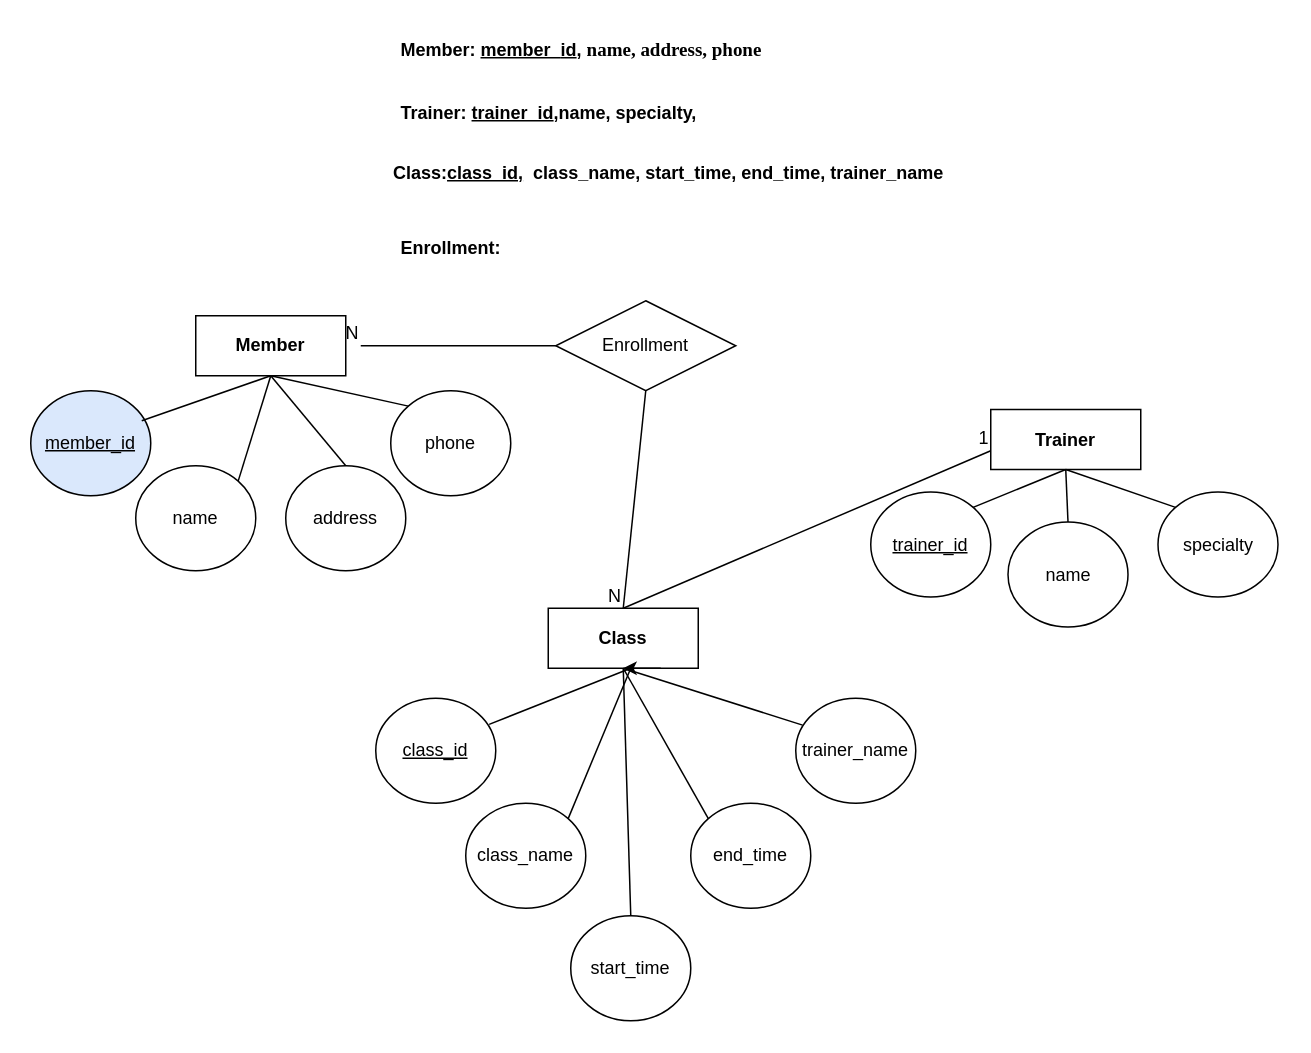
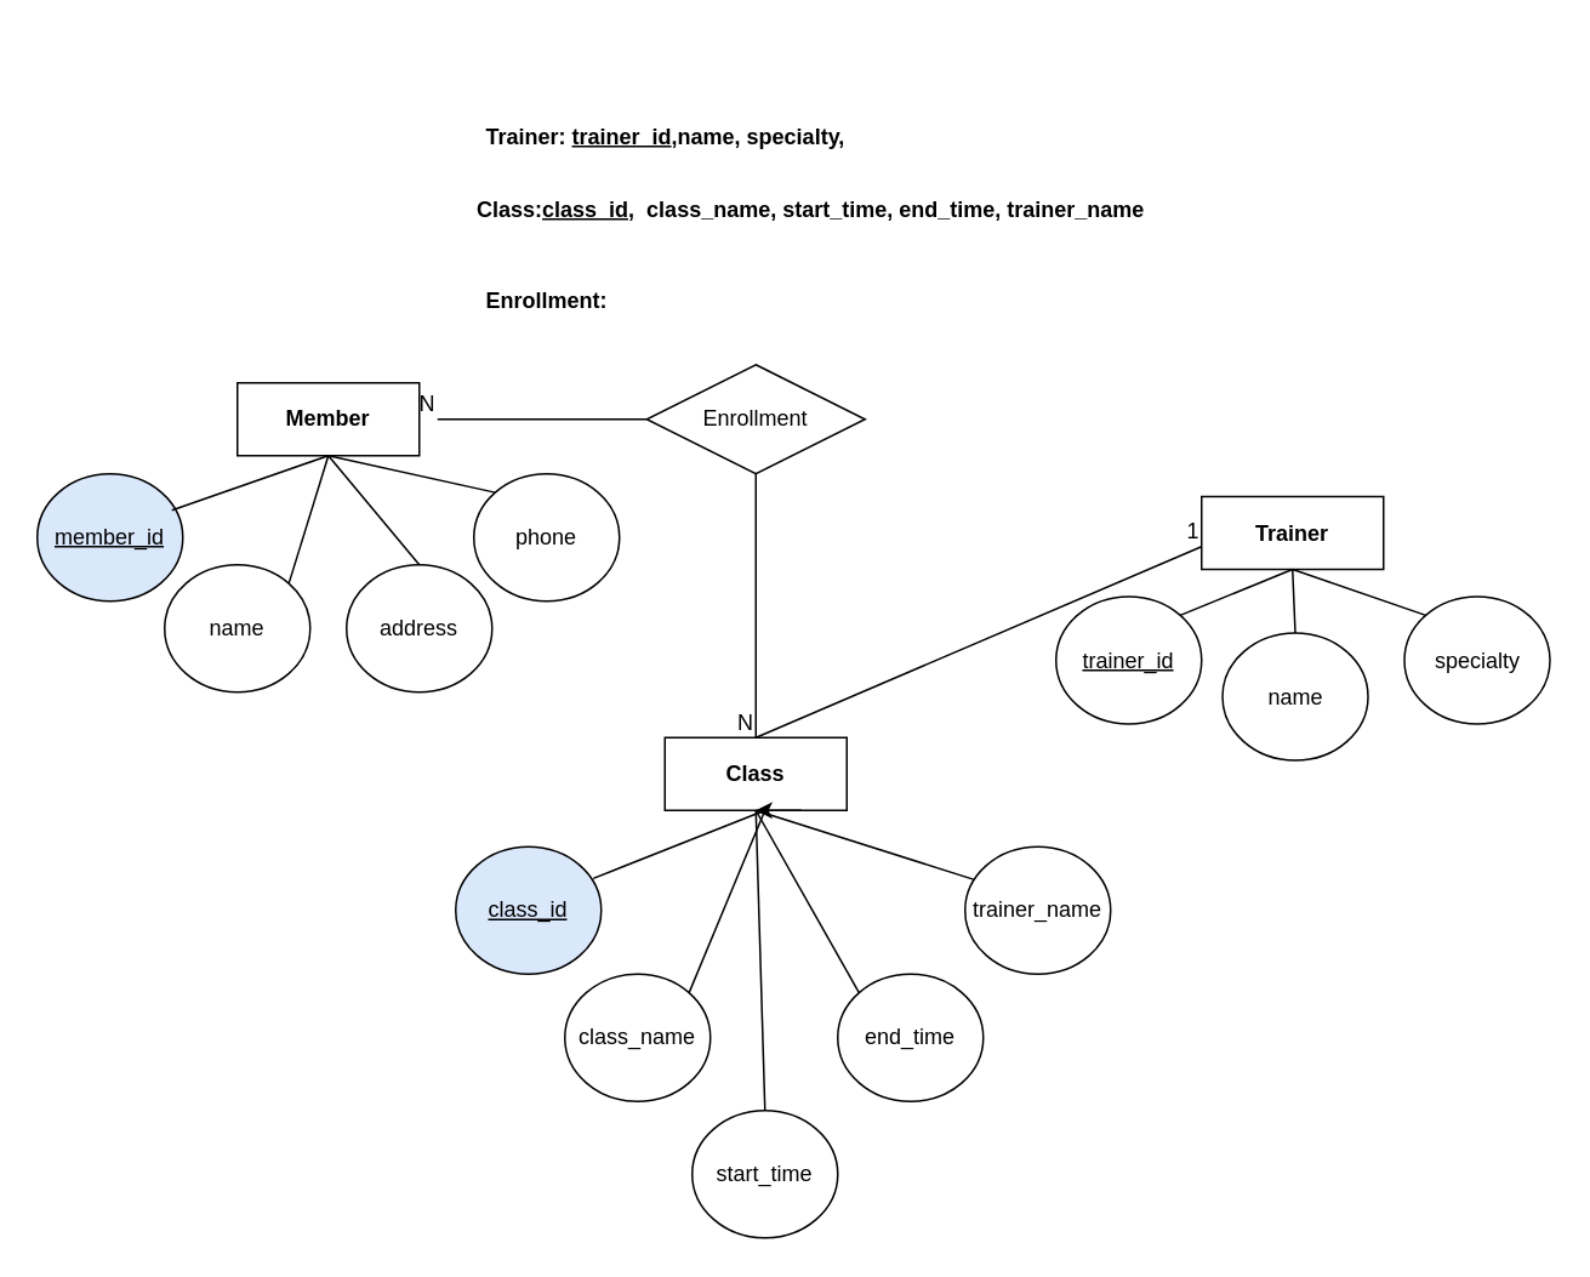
  <mxCell id="0" />
  <mxCell id="1" parent="0" />
- <mxCell id="2" value="Enrollment" style="shape=rhombus;perimeter=rhombusPerimeter;whiteSpace=wrap;html=1;align=center;" vertex="1" parent="1"><mxGeometry x="370" y="200" width="120" height="60" as="geometry" /></mxCell>
+ <mxCell id="2" value="Enrollment" style="shape=rhombus;perimeter=rhombusPerimeter;whiteSpace=wrap;html=1;align=center;" vertex="1" parent="1"><mxGeometry x="355" y="200" width="120" height="60" as="geometry" /></mxCell>
  <mxCell id="3" value="" style="endArrow=none;html=1;rounded=0;exitX=0;exitY=0.5;exitDx=0;exitDy=0;" edge="1" parent="1" source="2"><mxGeometry relative="1" as="geometry"><mxPoint x="360" y="240" as="sourcePoint" /><mxPoint x="240" y="230" as="targetPoint" /></mxGeometry></mxCell>
  <mxCell id="4" value="N" style="resizable=0;html=1;whiteSpace=wrap;align=right;verticalAlign=bottom;" connectable="0" vertex="1" parent="3"><mxGeometry x="1" relative="1" as="geometry" /></mxCell>
  <mxCell id="5" value="" style="group" vertex="1" connectable="0" parent="1"><mxGeometry x="260" y="20" width="370" height="160" as="geometry" /></mxCell>
- <mxCell id="6" value="Member: &lt;u&gt;member_&lt;/u&gt;&lt;span style=&quot;background-color: initial;&quot;&gt;&lt;u&gt;id&lt;/u&gt;,&amp;nbsp;&lt;/span&gt;&lt;span style=&quot;background-color: initial; text-indent: -18pt; font-family: 돋움; letter-spacing: 0pt; font-size: 9.5pt;&quot; lang=&quot;EN-US&quot;&gt;name, address, phone&lt;/span&gt;&lt;span style=&quot;background-color: initial; font-family: 돋움; font-size: 9.5pt; letter-spacing: 0pt; text-indent: -18pt;&quot;&gt;&amp;nbsp;&lt;/span&gt;&lt;div&gt;&lt;div&gt;&lt;div data-jsonlen=&quot;6984&quot; data-hjsonver=&quot;1.0&quot; class=&quot;hwp_editor_board_content&quot; id=&quot;hwpEditorBoardContent&quot;&gt;&lt;/div&gt;&amp;nbsp;&lt;/div&gt;&lt;/div&gt;" style="text;html=1;align=left;verticalAlign=middle;resizable=0;points=[];autosize=1;strokeColor=none;fillColor=none;fontStyle=1" vertex="1" parent="5"><mxGeometry x="5" width="270" height="40" as="geometry" /></mxCell>
  <mxCell id="7" value="Trainer: &lt;u&gt;trainer_id&lt;/u&gt;&lt;span style=&quot;background-color: initial;&quot;&gt;,name, specialty,&lt;/span&gt;" style="text;html=1;align=left;verticalAlign=middle;resizable=0;points=[];autosize=1;strokeColor=none;fillColor=none;fontStyle=1" vertex="1" parent="5"><mxGeometry x="5" y="40" width="210" height="30" as="geometry" /></mxCell>
  <mxCell id="8" value="Class:&lt;u&gt;class_id,&lt;/u&gt;&amp;nbsp; class_name, start_time, end_time, trainer_name" style="text;html=1;align=left;verticalAlign=middle;resizable=0;points=[];autosize=1;strokeColor=none;fillColor=none;fontStyle=1" vertex="1" parent="5"><mxGeometry y="80" width="370" height="30" as="geometry" /></mxCell>
  <mxCell id="9" value="Enrollment:&amp;nbsp;" style="text;html=1;align=left;verticalAlign=middle;resizable=0;points=[];autosize=1;strokeColor=none;fillColor=none;fontStyle=1" vertex="1" parent="5"><mxGeometry x="5" y="130" width="90" height="30" as="geometry" /></mxCell>
  <mxCell id="10" value="&lt;span style=&quot;font-weight: 700; text-align: left; text-wrap: nowrap;&quot;&gt;Member&lt;/span&gt;" style="whiteSpace=wrap;html=1;align=center;" vertex="1" parent="1"><mxGeometry x="130" y="210" width="100" height="40" as="geometry" /></mxCell>
  <mxCell id="11" value="name" style="ellipse;whiteSpace=wrap;html=1;align=center;" vertex="1" parent="1"><mxGeometry x="90" y="310" width="80" height="70" as="geometry" /></mxCell>
  <mxCell id="12" value="address" style="ellipse;whiteSpace=wrap;html=1;align=center;" vertex="1" parent="1"><mxGeometry x="190" y="310" width="80" height="70" as="geometry" /></mxCell>
  <mxCell id="13" value="phone" style="ellipse;whiteSpace=wrap;html=1;align=center;" vertex="1" parent="1"><mxGeometry x="260" y="260" width="80" height="70" as="geometry" /></mxCell>
  <mxCell id="14" value="" style="endArrow=none;html=1;rounded=0;exitX=1;exitY=0;exitDx=0;exitDy=0;" edge="1" parent="1" source="11"><mxGeometry width="50" height="50" relative="1" as="geometry"><mxPoint x="120" y="300" as="sourcePoint" /><mxPoint x="180" y="250" as="targetPoint" /></mxGeometry></mxCell>
  <mxCell id="15" value="" style="endArrow=none;html=1;rounded=0;entryX=0.5;entryY=1;entryDx=0;entryDy=0;exitX=0.5;exitY=0;exitDx=0;exitDy=0;" edge="1" parent="1" source="12" target="10"><mxGeometry width="50" height="50" relative="1" as="geometry"><mxPoint x="140" y="320" as="sourcePoint" /><mxPoint x="190" y="270" as="targetPoint" /></mxGeometry></mxCell>
  <mxCell id="16" value="" style="endArrow=none;html=1;rounded=0;exitX=0.5;exitY=1;exitDx=0;exitDy=0;entryX=0;entryY=0;entryDx=0;entryDy=0;" edge="1" parent="1" source="10" target="13"><mxGeometry width="50" height="50" relative="1" as="geometry"><mxPoint x="400" y="130" as="sourcePoint" /><mxPoint x="450" y="80" as="targetPoint" /></mxGeometry></mxCell>
  <mxCell id="17" value="&lt;u&gt;member_id&lt;/u&gt;" style="ellipse;whiteSpace=wrap;html=1;align=center;fillColor=#dae8fc;" vertex="1" parent="1"><mxGeometry x="20" y="260" width="80" height="70" as="geometry" /></mxCell>
  <mxCell id="18" value="" style="endArrow=none;html=1;rounded=0;exitX=0.925;exitY=0.286;exitDx=0;exitDy=0;exitPerimeter=0;" edge="1" parent="1" source="17"><mxGeometry width="50" height="50" relative="1" as="geometry"><mxPoint x="65" y="250" as="sourcePoint" /><mxPoint x="180" y="250" as="targetPoint" /></mxGeometry></mxCell>
  <mxCell id="19" value="" style="endArrow=none;html=1;rounded=0;entryX=0.5;entryY=0;entryDx=0;entryDy=0;exitX=0.5;exitY=1;exitDx=0;exitDy=0;" edge="1" parent="1" source="2" target="31"><mxGeometry relative="1" as="geometry"><mxPoint x="240" y="250" as="sourcePoint" /><mxPoint x="400" y="250" as="targetPoint" /></mxGeometry></mxCell>
  <mxCell id="20" value="N" style="resizable=0;html=1;whiteSpace=wrap;align=right;verticalAlign=bottom;" connectable="0" vertex="1" parent="19"><mxGeometry x="1" relative="1" as="geometry" /></mxCell>
  <mxCell id="21" value="" style="group" vertex="1" connectable="0" parent="1"><mxGeometry x="580" y="272.5" width="271.5" height="145" as="geometry" /></mxCell>
  <mxCell id="22" value="&lt;u&gt;trainer_id&lt;/u&gt;" style="ellipse;whiteSpace=wrap;html=1;align=center;" vertex="1" parent="21"><mxGeometry y="55" width="80" height="70" as="geometry" /></mxCell>
  <mxCell id="23" value="&lt;span style=&quot;font-weight: 700; text-align: left; text-wrap: nowrap;&quot;&gt;Trainer&lt;/span&gt;" style="whiteSpace=wrap;html=1;align=center;" vertex="1" parent="21"><mxGeometry x="80" width="100" height="40" as="geometry" /></mxCell>
  <mxCell id="24" value="name" style="ellipse;whiteSpace=wrap;html=1;align=center;" vertex="1" parent="21"><mxGeometry x="91.5" y="75" width="80" height="70" as="geometry" /></mxCell>
  <mxCell id="25" value="specialty" style="ellipse;whiteSpace=wrap;html=1;align=center;" vertex="1" parent="21"><mxGeometry x="191.5" y="55" width="80" height="70" as="geometry" /></mxCell>
  <mxCell id="26" value="" style="endArrow=none;html=1;rounded=0;exitX=0.5;exitY=0;exitDx=0;exitDy=0;entryX=0.5;entryY=1;entryDx=0;entryDy=0;" edge="1" parent="21" source="24" target="23"><mxGeometry width="50" height="50" relative="1" as="geometry"><mxPoint x="91.5" y="90" as="sourcePoint" /><mxPoint x="116.5" y="60" as="targetPoint" /></mxGeometry></mxCell>
  <mxCell id="27" value="" style="endArrow=none;html=1;rounded=0;exitX=0.5;exitY=1;exitDx=0;exitDy=0;entryX=0;entryY=0;entryDx=0;entryDy=0;" edge="1" parent="21" source="23" target="25"><mxGeometry width="50" height="50" relative="1" as="geometry"><mxPoint x="136.5" y="40" as="sourcePoint" /><mxPoint x="207.5" y="91" as="targetPoint" /></mxGeometry></mxCell>
  <mxCell id="28" value="" style="endArrow=none;html=1;rounded=0;exitX=1;exitY=0;exitDx=0;exitDy=0;" edge="1" parent="21" source="22"><mxGeometry width="50" height="50" relative="1" as="geometry"><mxPoint x="80" y="90" as="sourcePoint" /><mxPoint x="130" y="40" as="targetPoint" /></mxGeometry></mxCell>
  <mxCell id="29" value="" style="group" vertex="1" connectable="0" parent="1"><mxGeometry x="250" y="405" width="360" height="275" as="geometry" /></mxCell>
  <mxCell id="30" value="trainer_name" style="ellipse;whiteSpace=wrap;html=1;align=center;" vertex="1" parent="29"><mxGeometry x="280" y="60" width="80" height="70" as="geometry" /></mxCell>
  <mxCell id="31" value="&lt;span style=&quot;font-weight: 700; text-align: left; text-wrap: nowrap;&quot;&gt;Class&lt;/span&gt;" style="whiteSpace=wrap;html=1;align=center;" vertex="1" parent="29"><mxGeometry x="115" width="100" height="40" as="geometry" /></mxCell>
  <mxCell id="32" value="class_name" style="ellipse;whiteSpace=wrap;html=1;align=center;" vertex="1" parent="29"><mxGeometry x="60" y="130" width="80" height="70" as="geometry" /></mxCell>
  <mxCell id="33" value="start_time" style="ellipse;whiteSpace=wrap;html=1;align=center;" vertex="1" parent="29"><mxGeometry x="130" y="205" width="80" height="70" as="geometry" /></mxCell>
  <mxCell id="34" value="end_time" style="ellipse;whiteSpace=wrap;html=1;align=center;" vertex="1" parent="29"><mxGeometry x="210" y="130" width="80" height="70" as="geometry" /></mxCell>
  <mxCell id="35" value="" style="endArrow=none;html=1;rounded=0;exitX=1;exitY=0;exitDx=0;exitDy=0;" edge="1" parent="29" source="32"><mxGeometry width="50" height="50" relative="1" as="geometry"><mxPoint x="110" y="90" as="sourcePoint" /><mxPoint x="170" y="40" as="targetPoint" /></mxGeometry></mxCell>
  <mxCell id="36" value="" style="endArrow=none;html=1;rounded=0;entryX=0.5;entryY=1;entryDx=0;entryDy=0;exitX=0.5;exitY=0;exitDx=0;exitDy=0;" edge="1" parent="29" source="33" target="31"><mxGeometry width="50" height="50" relative="1" as="geometry"><mxPoint x="130" y="110" as="sourcePoint" /><mxPoint x="180" y="60" as="targetPoint" /></mxGeometry></mxCell>
  <mxCell id="37" value="" style="endArrow=none;html=1;rounded=0;exitX=0.5;exitY=1;exitDx=0;exitDy=0;entryX=0;entryY=0;entryDx=0;entryDy=0;" edge="1" parent="29" source="31" target="34"><mxGeometry width="50" height="50" relative="1" as="geometry"><mxPoint x="390" y="-80" as="sourcePoint" /><mxPoint x="440" y="-130" as="targetPoint" /></mxGeometry></mxCell>
  <mxCell id="38" value="" style="endArrow=none;html=1;rounded=0;exitX=0.057;exitY=0.256;exitDx=0;exitDy=0;entryX=0.5;entryY=1;entryDx=0;entryDy=0;exitPerimeter=0;" edge="1" parent="29" source="30" target="31"><mxGeometry width="50" height="50" relative="1" as="geometry"><mxPoint x="-30" y="-70" as="sourcePoint" /><mxPoint x="20" y="-120" as="targetPoint" /></mxGeometry></mxCell>
- <mxCell id="39" value="&lt;u&gt;class_id&lt;/u&gt;" style="ellipse;whiteSpace=wrap;html=1;align=center;" vertex="1" parent="29"><mxGeometry y="60" width="80" height="70" as="geometry" /></mxCell>
+ <mxCell id="39" value="&lt;u&gt;class_id&lt;/u&gt;" style="ellipse;whiteSpace=wrap;html=1;align=center;fillColor=#dae8fc;" vertex="1" parent="29"><mxGeometry y="60" width="80" height="70" as="geometry" /></mxCell>
  <mxCell id="40" value="" style="endArrow=none;html=1;rounded=0;exitX=0.945;exitY=0.249;exitDx=0;exitDy=0;exitPerimeter=0;" edge="1" parent="29" source="39"><mxGeometry width="50" height="50" relative="1" as="geometry"><mxPoint x="120" y="90" as="sourcePoint" /><mxPoint x="170" y="40" as="targetPoint" /></mxGeometry></mxCell>
  <mxCell id="41" style="edgeStyle=orthogonalEdgeStyle;rounded=0;orthogonalLoop=1;jettySize=auto;html=1;exitX=0.75;exitY=1;exitDx=0;exitDy=0;entryX=0.5;entryY=1;entryDx=0;entryDy=0;" edge="1" parent="29" source="31" target="31"><mxGeometry relative="1" as="geometry" /></mxCell>
  <mxCell id="42" value="" style="endArrow=none;html=1;rounded=0;exitX=0.5;exitY=0;exitDx=0;exitDy=0;" edge="1" parent="1" source="31"><mxGeometry relative="1" as="geometry"><mxPoint x="230" y="360" as="sourcePoint" /><mxPoint x="660" y="300" as="targetPoint" /></mxGeometry></mxCell>
  <mxCell id="43" value="1" style="resizable=0;html=1;whiteSpace=wrap;align=right;verticalAlign=bottom;" connectable="0" vertex="1" parent="42"><mxGeometry x="1" relative="1" as="geometry" /></mxCell>
